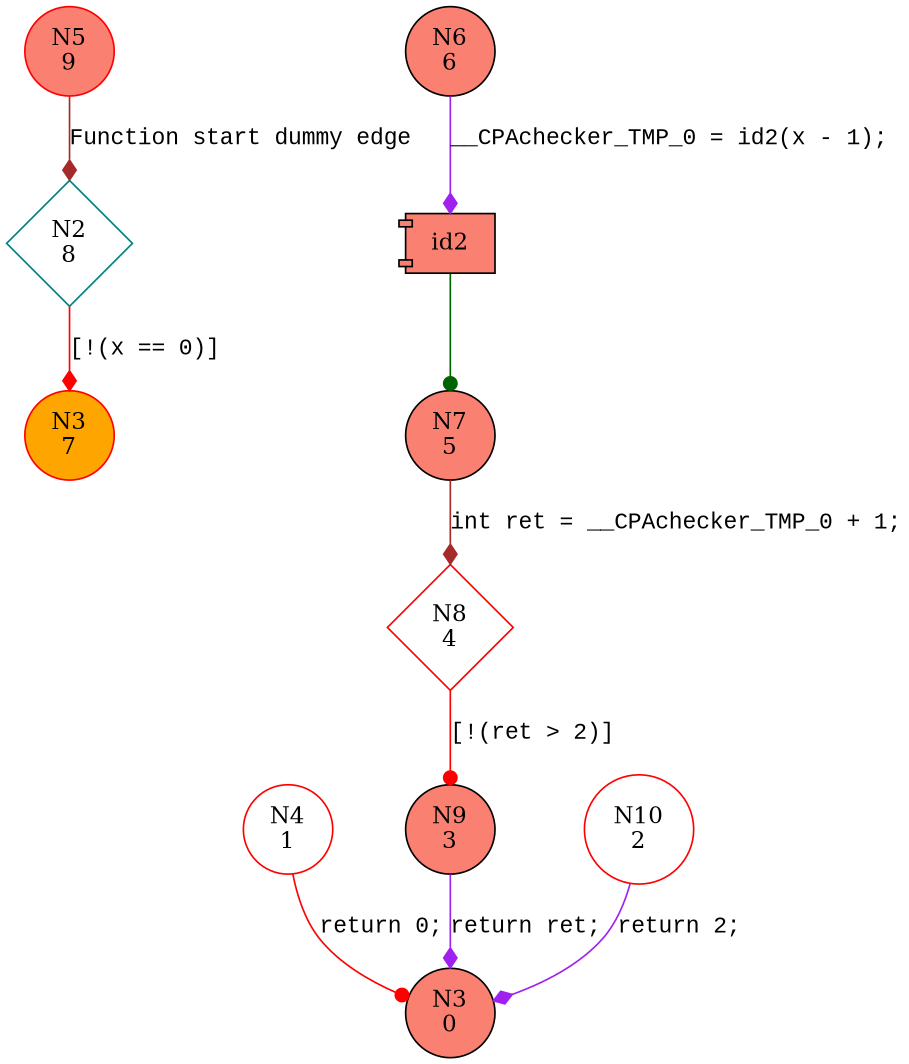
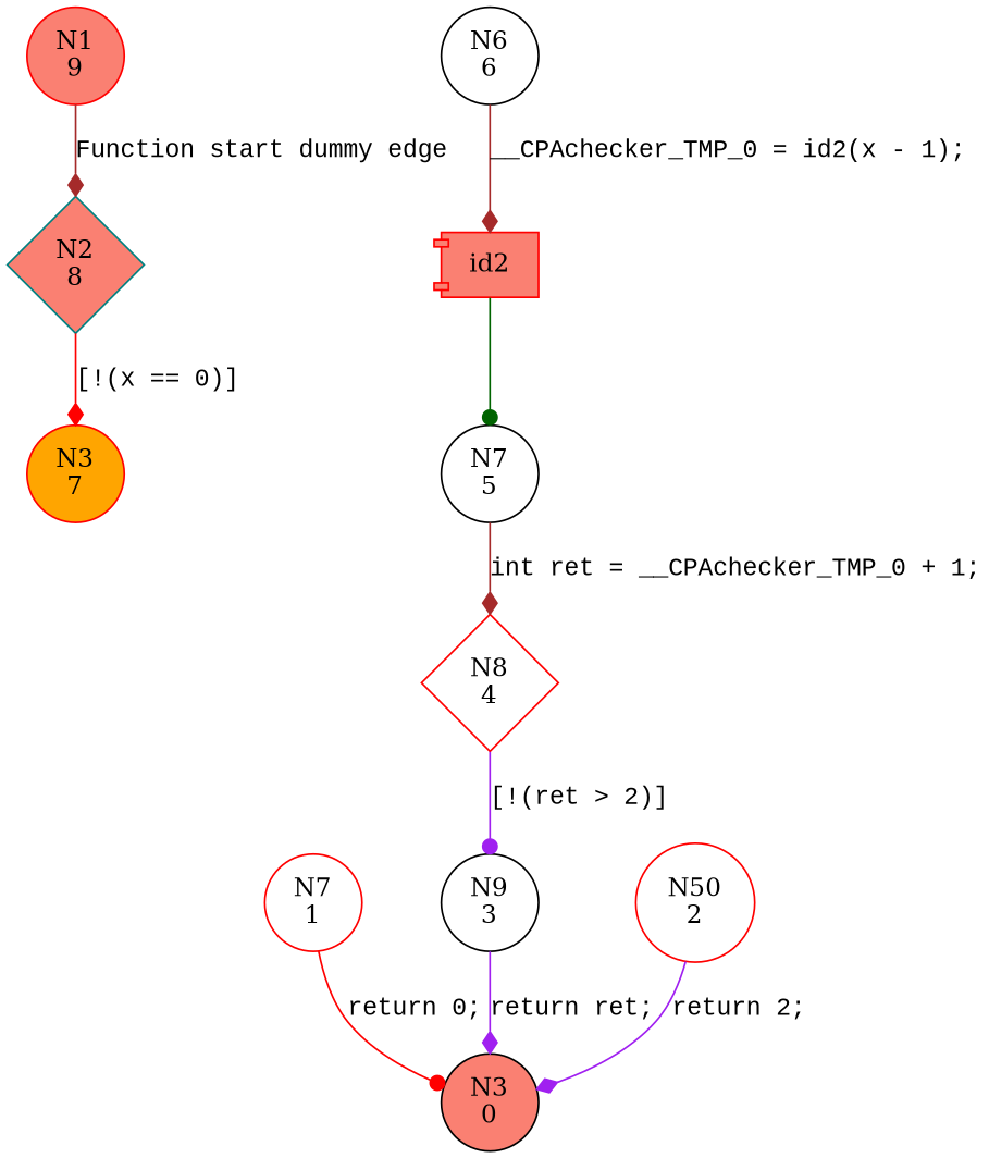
  digraph {
    node [color=red fillcolor=salmon shape=circle style=filled]
    edge [arrowhead=diamond color=brown fontname="Courier New"]
-   n1 [label="N5\n9"]
-   n2 [color=teal fillcolor=white label="N2\n8" shape=diamond]
+   n1 [label="N1\n9"]
+   n2 [color=teal label="N2\n8" shape=diamond]
    n3 [fillcolor=orange label="N3\n7"]
-   n4 [fillcolor=white label="N4\n1"]
+   n4 [fillcolor=white label="N7\n1"]
    n5 [color=black label="N3\n0"]
-   n6 [color=black label="N6\n6"]
-   n7 [color=black label=id2 shape=component]
-   n8 [color=black label="N7\n5"]
+   n6 [color=black fillcolor=white label="N6\n6"]
+   n7 [label=id2 shape=component]
+   n8 [color=black fillcolor=white label="N7\n5"]
    n9 [fillcolor=white label="N8\n4" shape=diamond]
-   n10 [color=black label="N9\n3"]
-   n11 [fillcolor=white label="N10\n2"]
+   n10 [color=black fillcolor=white label="N9\n3"]
+   n11 [fillcolor=white label="N50\n2"]
    n1 -> n2 [label="Function start dummy edge"]
    n2 -> n3 [color=red label="[!(x == 0)]"]
    n4 -> n5 [arrowhead=dot color=red label="return 0;"]
-   n6 -> n7 [color=purple label="__CPAchecker_TMP_0 = id2(x - 1);"]
+   n6 -> n7 [label="__CPAchecker_TMP_0 = id2(x - 1);"]
    n7 -> n8 [arrowhead=dot color=darkgreen]
    n8 -> n9 [label="int ret = __CPAchecker_TMP_0 + 1;"]
-   n9 -> n10 [arrowhead=dot color=red label="[!(ret > 2)]"]
+   n9 -> n10 [arrowhead=dot color=purple label="[!(ret > 2)]"]
    n10 -> n5 [color=purple label="return ret;"]
    n11 -> n5 [color=purple label="return 2;"]
  }
